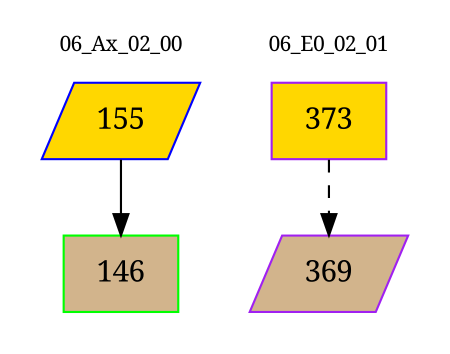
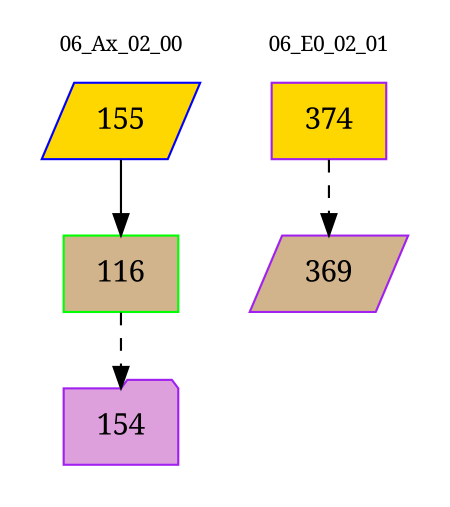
  digraph {
    fontname="Noto Serif"
    node [color=purple fillcolor=gold fontname="Noto Serif" shape=parallelogram style=filled]
    edge [color=black fontname="Noto Serif" style=dashed]
    n1 [color=blue label=155]
-   n2 [color=green fillcolor=tan label=146 shape=box]
-   n4 [label=373 shape=box]
+   n2 [color=green fillcolor=tan label=116 shape=box]
+   n3 [fillcolor=plum label=154 shape=folder]
+   n4 [label=374 shape=box]
    n5 [fillcolor=tan label=369]
    subgraph cluster_1 {
      color=white
      fontsize=10
      label="06_Ax_02_00"
      n1
      n2
+     n3
    }
    subgraph cluster_2 {
      color=white
      fontsize=10
      label="06_E0_02_01"
      n4
      n5
    }
    n1 -> n2 [style=solid]
+   n2 -> n3
    n4 -> n5
  }
